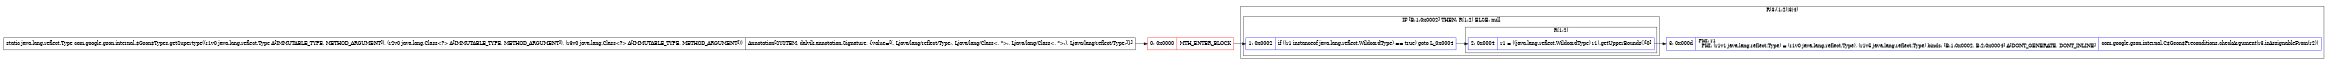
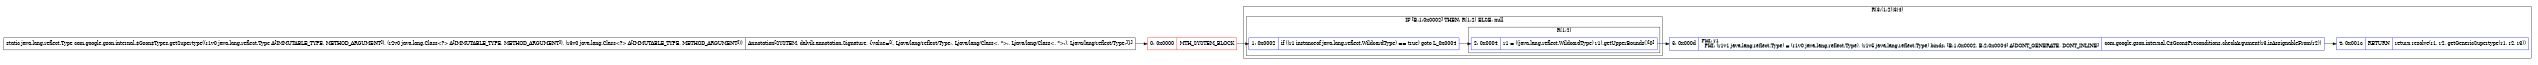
  digraph {
    rankdir=LR
    node [color=blue shape=record]
    n1 [label="{2\:\ 0x0004|r1 = ((java.lang.reflect.WildcardType) r1).getUpperBounds()[0]\l}"]
    n2 [label="{1\:\ 0x0002|if ((r1 instanceof java.lang.reflect.WildcardType) == true) goto L_0x0004\l}"]
    n3 [label="{3\:\ 0x000d|PHI: r1 \l  PHI: (r1v1 java.lang.reflect.Type) = (r1v0 java.lang.reflect.Type), (r1v5 java.lang.reflect.Type) binds: [B:1:0x0002, B:2:0x0004] A[DONT_GENERATE, DONT_INLINE]\l|com.google.gson.internal.C$Gson$Preconditions.checkArgument(r3.isAssignableFrom(r2))\l}"]
-   n5 [color=red label="{0\:\ 0x0000|MTH_ENTER_BLOCK\l}"]
+   n4 [label="{4\:\ 0x001c|RETURN\l|return resolve(r1, r2, getGenericSupertype(r1, r2, r3))\l}"]
+   n5 [color=red label="{0\:\ 0x0000|MTH_SYSTEM_BLOCK\l}"]
    n6 [label="{static java.lang.reflect.Type com.google.gson.internal.$Gson$Types.getSupertype((r1v0 java.lang.reflect.Type A[IMMUTABLE_TYPE, METHOD_ARGUMENT]), (r2v0 java.lang.Class\<?\> A[IMMUTABLE_TYPE, METHOD_ARGUMENT]), (r3v0 java.lang.Class\<?\> A[IMMUTABLE_TYPE, METHOD_ARGUMENT]))  | Annotation[SYSTEM, dalvik.annotation.Signature, \{value=[(, Ljava\/lang\/reflect\/Type;, Ljava\/lang\/Class\<, *\>;, Ljava\/lang\/Class\<, *\>;), Ljava\/lang\/reflect\/Type;]\}]\l}" color=""]
    subgraph cluster_1 {
      label="R(3:(1:2)|3|4)"
      n3
+     n4
      subgraph cluster_2 {
        label="IF [B:1:0x0002] THEN: R(1:2) ELSE: null"
        n2
        subgraph cluster_3 {
          label="R(1:2)"
          n1
        }
      }
    }
    n1 -> n3
    n2 -> n1
+   n3 -> n4
    n5 -> n2
    n6 -> n5
  }
